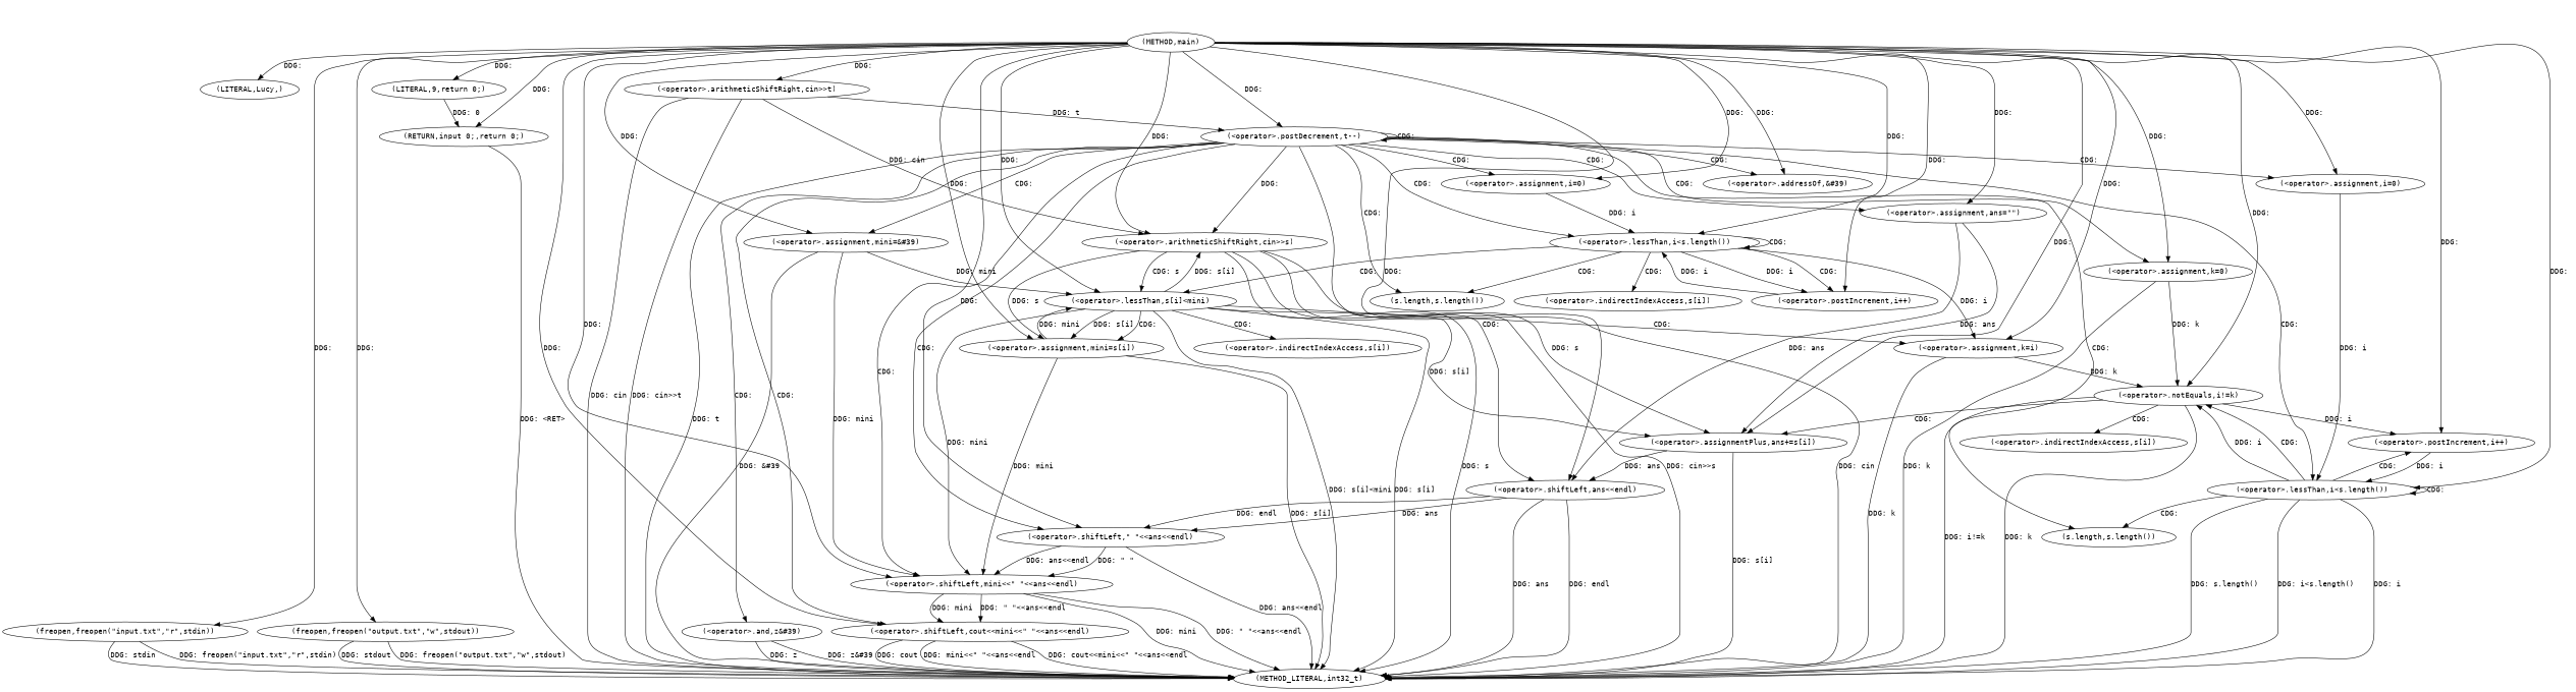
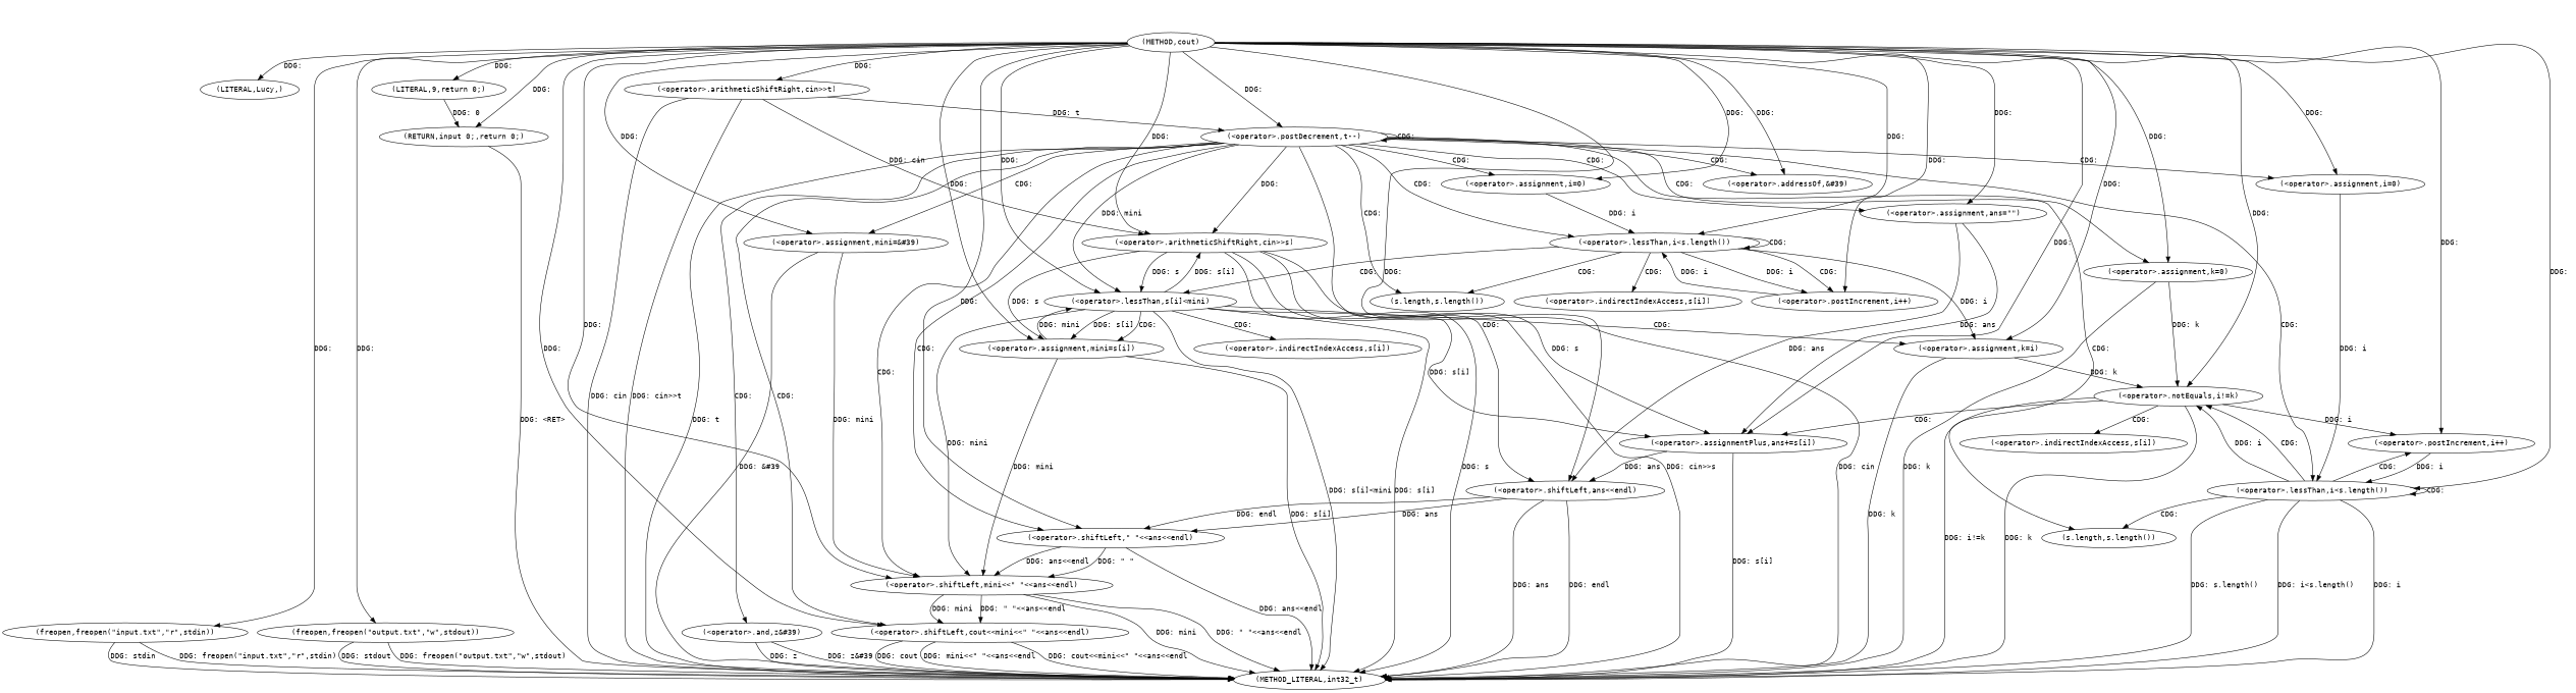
  digraph {
    fontname="DejaVu Sans Mono"
    node [fontname="DejaVu Sans Mono"]
    edge [fontname="DejaVu Sans Mono"]
-   n1 [label="(METHOD,main)"]
+   n1 [label="(METHOD,cout)"]
    n2 [label="(LITERAL,Lucy,)"]
    n3 [label="(freopen,freopen(\"input.txt\",\"r\",stdin))"]
    n4 [label="(freopen,freopen(\"output.txt\",\"w\",stdout))"]
    n5 [label="(<operator>.arithmeticShiftRight,cin>>t)"]
    n6 [label="(RETURN,input 0;,return 0;)"]
    n7 [label="(<operator>.postDecrement,t--)"]
    n8 [label="(LITERAL,9,return 0;)"]
    n9 [label="(<operator>.arithmeticShiftRight,cin>>s)"]
    n10 [label="(<operator>.assignment,mini=&#39)"]
    n11 [label="(<operator>.assignment,k=0)"]
    n12 [label="(<operator>.assignment,ans=\"\")"]
    n13 [label="(<operator>.shiftLeft,cout<<mini<<\" \"<<ans<<endl)"]
    n14 [label="(<operator>.assignment,i=0)"]
    n15 [label="(<operator>.lessThan,i<s.length())"]
    n16 [label="(<operator>.postIncrement,i++)"]
    n17 [label="(<operator>.assignment,i=0)"]
    n18 [label="(<operator>.lessThan,i<s.length())"]
    n19 [label="(<operator>.postIncrement,i++)"]
    n20 [label="(<operator>.shiftLeft,mini<<\" \"<<ans<<endl)"]
    n21 [label="(<operator>.lessThan,s[i]<mini)"]
    n22 [label="(<operator>.notEquals,i!=k)"]
    n23 [label="(<operator>.shiftLeft,\" \"<<ans<<endl)"]
    n24 [label="(<operator>.assignment,mini=s[i])"]
    n25 [label="(<operator>.assignment,k=i)"]
    n26 [label="(<operator>.assignmentPlus,ans+=s[i])"]
    n27 [label="(<operator>.shiftLeft,ans<<endl)"]
    n28 [label="(<operator>.addressOf,&#39)"]
    n29 [label="(METHOD_LITERAL,int32_t)"]
    n30 [label="(<operator>.and,z&#39)"]
    n31 [label="(s.length,s.length())"]
    n32 [label="(s.length,s.length())"]
    n33 [label="(<operator>.indirectIndexAccess,s[i])"]
    n34 [label="(<operator>.indirectIndexAccess,s[i])"]
    n35 [label="(<operator>.indirectIndexAccess,s[i])"]
    n1 -> n2 [label="DDG: "]
    n1 -> n3 [label="DDG: "]
    n1 -> n4 [label="DDG: "]
    n1 -> n5 [label="DDG: "]
    n1 -> n6 [label="DDG: "]
    n1 -> n7 [label="DDG: "]
    n1 -> n8 [label="DDG: "]
    n1 -> n9 [label="DDG: "]
    n1 -> n10 [label="DDG: "]
    n1 -> n11 [label="DDG: "]
    n1 -> n12 [label="DDG: "]
    n1 -> n13 [label="DDG: "]
    n1 -> n14 [label="DDG: "]
    n1 -> n15 [label="DDG: "]
    n1 -> n16 [label="DDG: "]
    n1 -> n17 [label="DDG: "]
    n1 -> n18 [label="DDG: "]
    n1 -> n19 [label="DDG: "]
    n1 -> n20 [label="DDG: "]
    n1 -> n21 [label="DDG: "]
    n1 -> n22 [label="DDG: "]
    n1 -> n23 [label="DDG: "]
    n1 -> n24 [label="DDG: "]
    n1 -> n25 [label="DDG: "]
    n1 -> n26 [label="DDG: "]
    n1 -> n27 [label="DDG: "]
    n1 -> n28 [label="DDG: "]
    n3 -> n29 [label="DDG: freopen(\"input.txt\",\"r\",stdin)"]
    n3 -> n29 [label="DDG: stdin"]
    n4 -> n29 [label="DDG: freopen(\"output.txt\",\"w\",stdout)"]
    n4 -> n29 [label="DDG: stdout"]
    n5 -> n7 [label="DDG: t"]
    n5 -> n9 [label="DDG: cin"]
    n5 -> n29 [label="DDG: cin"]
    n5 -> n29 [label="DDG: cin>>t"]
    n6 -> n29 [label="DDG: <RET>"]
    n7 -> n7 [label="CDG: "]
    n7 -> n9 [label="DDG: "]
    n7 -> n10 [label="CDG: "]
    n7 -> n11 [label="CDG: "]
    n7 -> n12 [label="CDG: "]
    n7 -> n13 [label="CDG: "]
    n7 -> n14 [label="CDG: "]
    n7 -> n15 [label="CDG: "]
    n7 -> n17 [label="CDG: "]
    n7 -> n18 [label="CDG: "]
    n7 -> n20 [label="CDG: "]
    n7 -> n23 [label="CDG: "]
    n7 -> n27 [label="CDG: "]
    n7 -> n28 [label="CDG: "]
    n7 -> n29 [label="DDG: t"]
    n7 -> n30 [label="CDG: "]
    n7 -> n31 [label="CDG: "]
    n7 -> n32 [label="CDG: "]
    n8 -> n6 [label="DDG: 0"]
-   n9 -> n21 [label="CDG: s"]
+   n9 -> n21 [label="DDG: s"]
    n9 -> n24 [label="DDG: s"]
    n9 -> n26 [label="DDG: s"]
    n9 -> n29 [label="DDG: cin"]
    n9 -> n29 [label="DDG: s"]
    n9 -> n29 [label="DDG: cin>>s"]
    n10 -> n20 [label="DDG: mini"]
-   n10 -> n21 [label="DDG: mini"]
+   n7 -> n21 [label="DDG: mini"]
    n10 -> n29 [label="DDG: &#39"]
    n11 -> n22 [label="DDG: k"]
    n11 -> n29 [label="DDG: k"]
    n12 -> n26 [label="DDG: ans"]
    n12 -> n27 [label="DDG: ans"]
    n13 -> n29 [label="DDG: mini<<\" \"<<ans<<endl"]
    n13 -> n29 [label="DDG: cout<<mini<<\" \"<<ans<<endl"]
    n13 -> n29 [label="DDG: cout"]
    n14 -> n15 [label="DDG: i"]
    n15 -> n15 [label="CDG: "]
    n15 -> n16 [label="DDG: i"]
    n15 -> n16 [label="CDG: "]
    n15 -> n21 [label="CDG: "]
    n15 -> n25 [label="DDG: i"]
    n15 -> n31 [label="CDG: "]
    n15 -> n33 [label="CDG: "]
    n16 -> n15 [label="DDG: i"]
    n17 -> n18 [label="DDG: i"]
    n18 -> n18 [label="CDG: "]
    n18 -> n19 [label="CDG: "]
    n18 -> n22 [label="DDG: i"]
    n18 -> n22 [label="CDG: "]
    n18 -> n29 [label="DDG: i"]
    n18 -> n29 [label="DDG: s.length()"]
    n18 -> n29 [label="DDG: i<s.length()"]
    n18 -> n32 [label="CDG: "]
    n19 -> n18 [label="DDG: i"]
    n20 -> n13 [label="DDG: mini"]
    n20 -> n13 [label="DDG: \" \"<<ans<<endl"]
    n20 -> n29 [label="DDG: mini"]
    n20 -> n29 [label="DDG: \" \"<<ans<<endl"]
    n21 -> n9 [label="DDG: s[i]"]
    n21 -> n20 [label="DDG: mini"]
    n21 -> n24 [label="DDG: s[i]"]
    n21 -> n24 [label="CDG: "]
    n21 -> n25 [label="CDG: "]
    n21 -> n26 [label="DDG: s[i]"]
    n21 -> n29 [label="DDG: s[i]"]
    n21 -> n29 [label="DDG: s[i]<mini"]
    n21 -> n34 [label="CDG: "]
    n22 -> n19 [label="DDG: i"]
    n22 -> n26 [label="CDG: "]
    n22 -> n29 [label="DDG: k"]
    n22 -> n29 [label="DDG: i!=k"]
    n22 -> n35 [label="CDG: "]
    n23 -> n20 [label="DDG: ans<<endl"]
    n23 -> n20 [label="DDG: \" \""]
    n23 -> n29 [label="DDG: ans<<endl"]
    n24 -> n20 [label="DDG: mini"]
    n24 -> n21 [label="DDG: mini"]
    n24 -> n29 [label="DDG: s[i]"]
    n25 -> n22 [label="DDG: k"]
    n25 -> n29 [label="DDG: k"]
    n26 -> n27 [label="DDG: ans"]
    n26 -> n29 [label="DDG: s[i]"]
    n27 -> n23 [label="DDG: ans"]
    n27 -> n23 [label="DDG: endl"]
    n27 -> n29 [label="DDG: ans"]
    n27 -> n29 [label="DDG: endl"]
    n30 -> n29 [label="DDG: z&#39"]
    n30 -> n29 [label="DDG: z"]
  }
